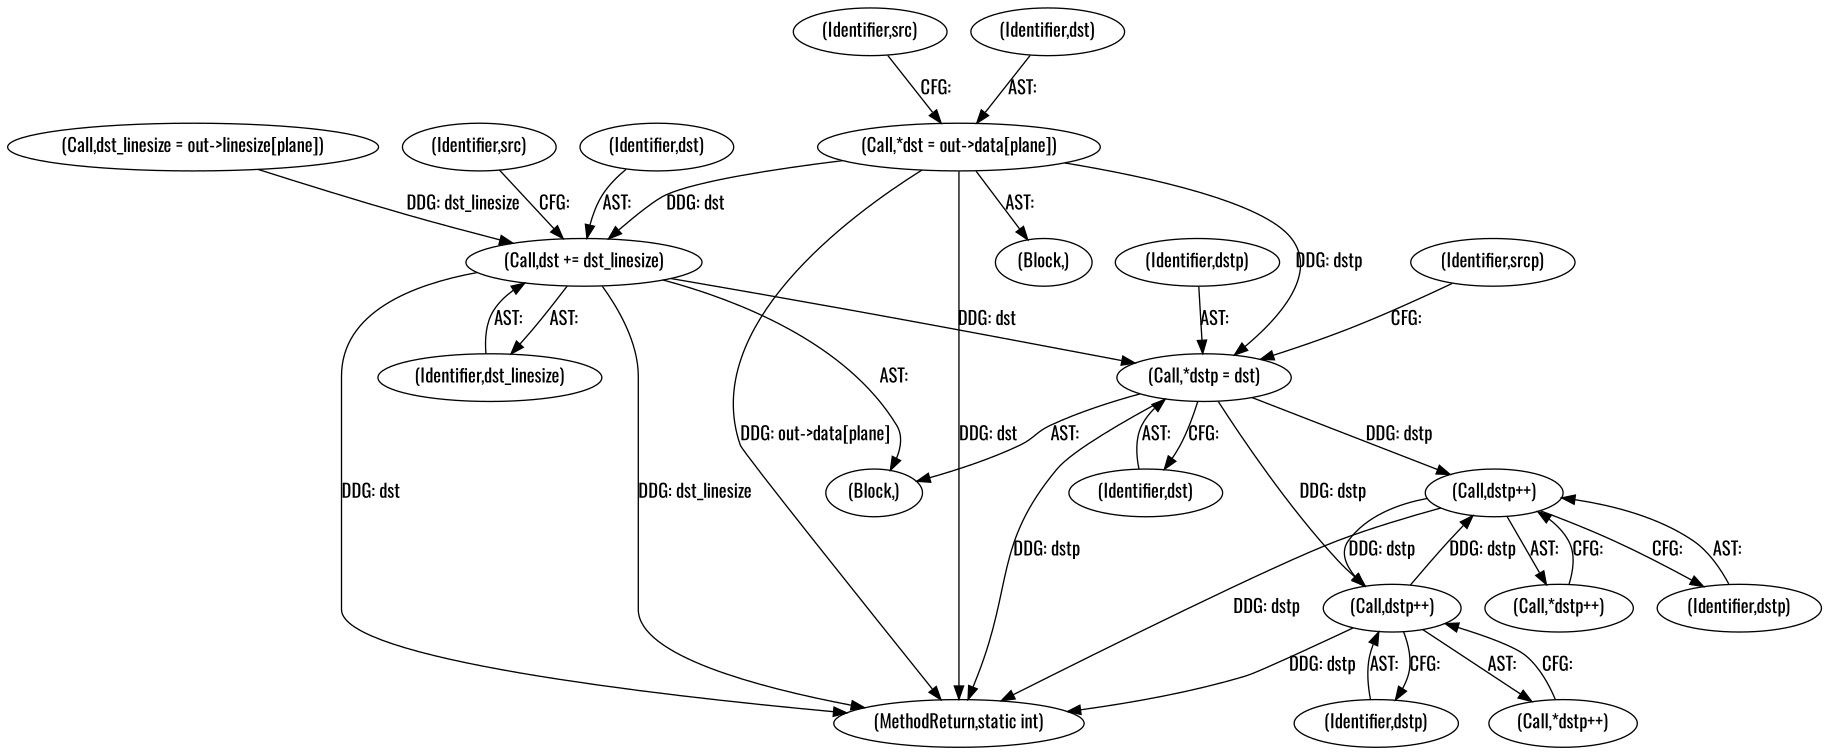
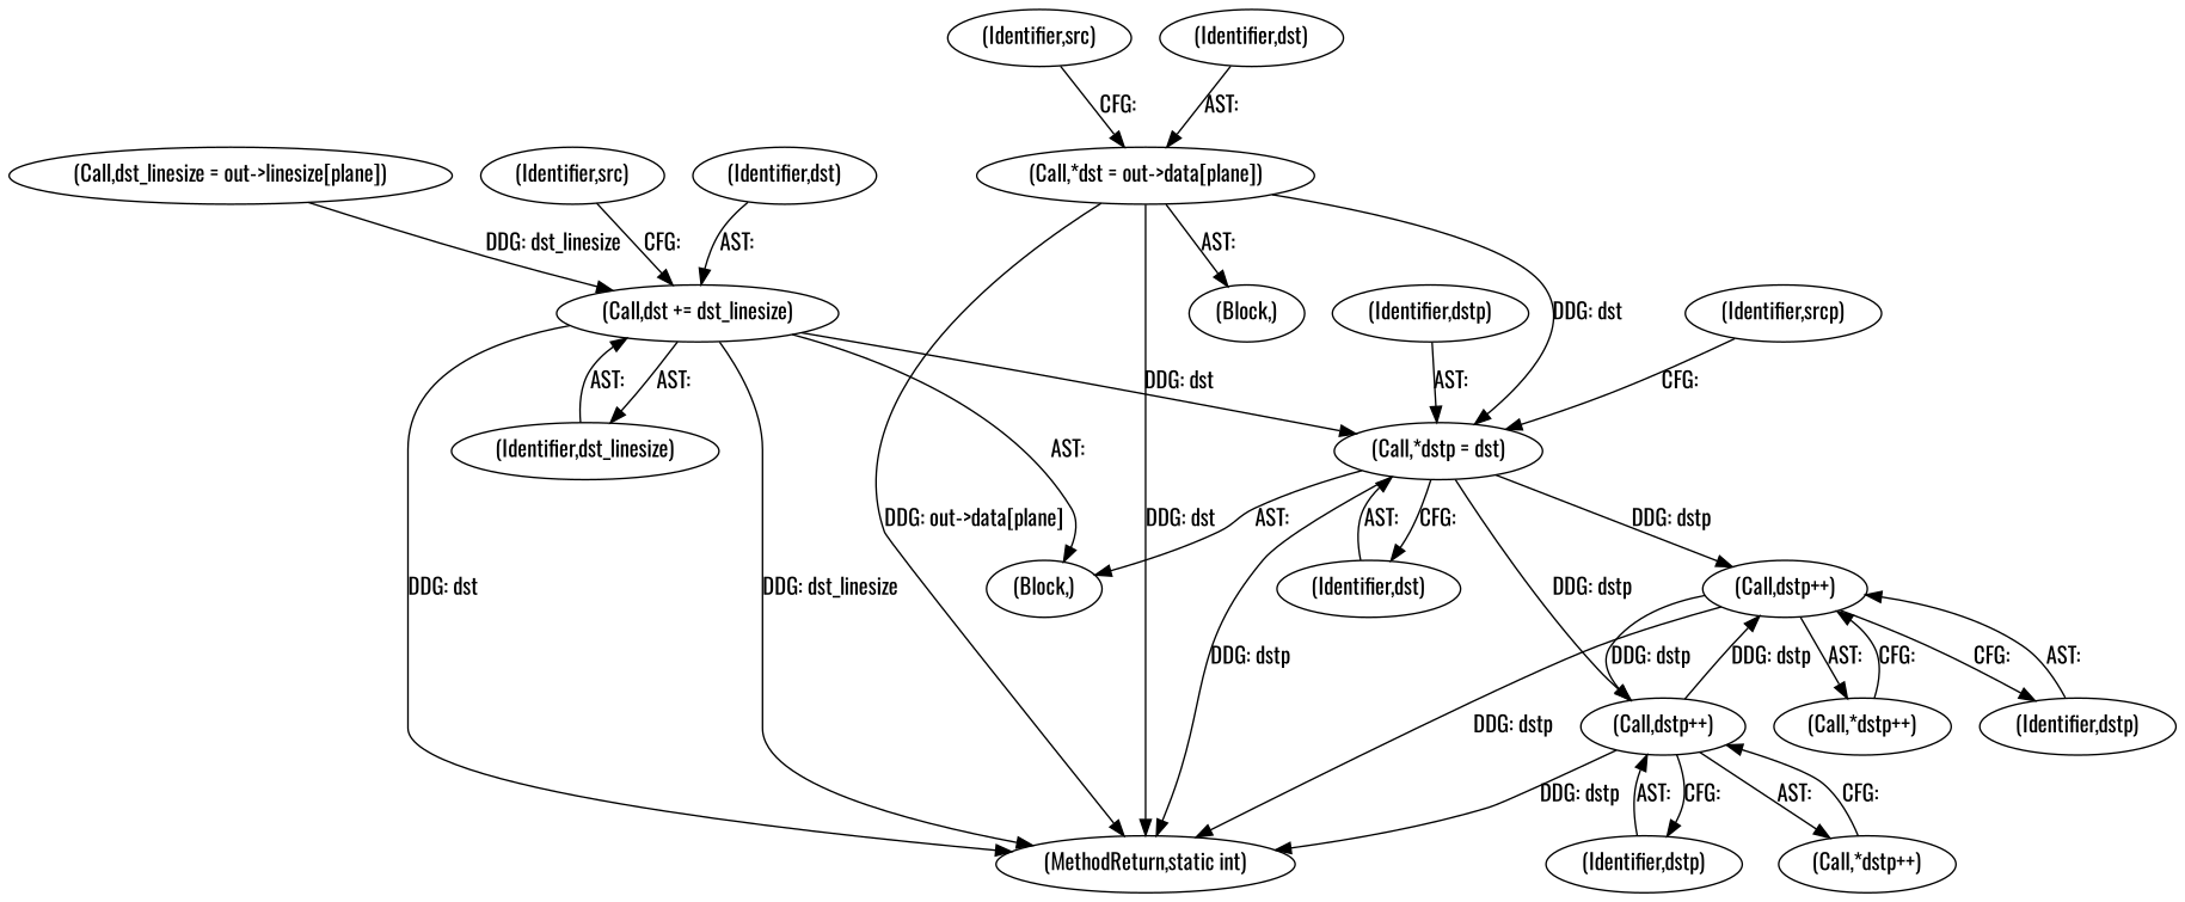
  digraph {
    fontname=Oswald
    node [fontname=Oswald]
    edge [fontname=Oswald]
    n1 [label="(Call,*dst = out->data[plane])"]
    n2 [label="(Call,*dstp = dst)"]
    n3 [label="(Call,dst += dst_linesize)"]
    n4 [label="(MethodReturn,static int)"]
    n5 [label="(Block,)"]
    n6 [label="(Call,dstp++)"]
    n7 [label="(Call,dstp++)"]
    n8 [label="(Identifier,dst)"]
    n9 [label="(Block,)"]
    n10 [label="(Identifier,dst_linesize)"]
    n11 [label="(Call,*dstp++)"]
    n12 [label="(Identifier,dstp)"]
    n13 [label="(Call,*dstp++)"]
    n14 [label="(Identifier,dstp)"]
    n15 [label="(Identifier,src)"]
    n16 [label="(Identifier,srcp)"]
    n17 [label="(Call,dst_linesize = out->linesize[plane])"]
    n18 [label="(Identifier,src)"]
    n19 [label="(Identifier,dst)"]
    n20 [label="(Identifier,dstp)"]
    n21 [label="(Identifier,dst)"]
-   n1 -> n2 [label="DDG: dstp"]
-   n1 -> n3 [label="DDG: dst"]
+   n1 -> n2 [label="DDG: dst"]
    n1 -> n4 [label="DDG: dst"]
    n1 -> n4 [label="DDG: out->data[plane]"]
    n1 -> n5 [label="AST: "]
    n2 -> n4 [label="DDG: dstp"]
    n2 -> n6 [label="DDG: dstp"]
    n2 -> n7 [label="DDG: dstp"]
    n2 -> n8 [label="CFG: "]
    n2 -> n9 [label="AST: "]
    n3 -> n2 [label="DDG: dst"]
    n3 -> n4 [label="DDG: dst_linesize"]
    n3 -> n4 [label="DDG: dst"]
    n3 -> n9 [label="AST: "]
    n3 -> n10 [label="AST: "]
    n6 -> n4 [label="DDG: dstp"]
    n6 -> n7 [label="DDG: dstp"]
    n6 -> n11 [label="AST: "]
    n6 -> n12 [label="CFG: "]
    n7 -> n4 [label="DDG: dstp"]
    n7 -> n6 [label="DDG: dstp"]
    n7 -> n13 [label="AST: "]
    n7 -> n14 [label="CFG: "]
    n8 -> n2 [label="AST: "]
    n10 -> n3 [label="AST: "]
    n11 -> n6 [label="CFG: "]
    n12 -> n6 [label="AST: "]
    n13 -> n7 [label="CFG: "]
    n14 -> n7 [label="AST: "]
    n15 -> n1 [label="CFG: "]
    n16 -> n2 [label="CFG: "]
    n17 -> n3 [label="DDG: dst_linesize"]
    n18 -> n3 [label="CFG: "]
    n19 -> n1 [label="AST: "]
    n20 -> n2 [label="AST: "]
    n21 -> n3 [label="AST: "]
  }
